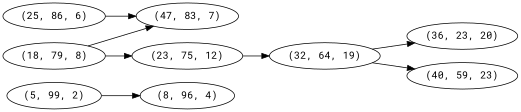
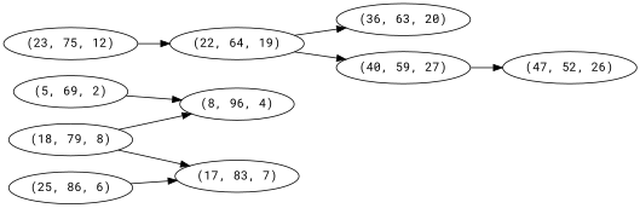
  digraph {
    fontname="Roboto Mono"
    rankdir=LR
    node [fontname="Roboto Mono"]
    edge [fontname="Roboto Mono"]
-   "(5, 99, 2)"
+   "(5, 99, 2)" [label="(5, 69, 2)"]
    "(8, 96, 4)"
    n3 [label="(25, 86, 6)"]
-   "(17, 83, 7)" [label="(47, 83, 7)"]
+   "(17, 83, 7)"
    "(18, 79, 8)"
    "(23, 75, 12)"
-   "(32, 64, 19)"
-   "(36, 63, 20)" [label="(36, 23, 20)"]
-   "(40, 59, 23)"
+   "(32, 64, 19)" [label="(22, 64, 19)"]
+   "(36, 63, 20)"
+   "(40, 59, 23)" [label="(40, 59, 27)"]
+   "(47, 52, 26)"
    "(5, 99, 2)" -> "(8, 96, 4)"
    n3 -> "(17, 83, 7)"
    "(18, 79, 8)" -> "(17, 83, 7)"
-   "(18, 79, 8)" -> "(23, 75, 12)"
+   "(18, 79, 8)" -> "(8, 96, 4)"
    "(23, 75, 12)" -> "(32, 64, 19)"
    "(32, 64, 19)" -> "(36, 63, 20)"
    "(32, 64, 19)" -> "(40, 59, 23)"
+   "(40, 59, 23)" -> "(47, 52, 26)"
  }
